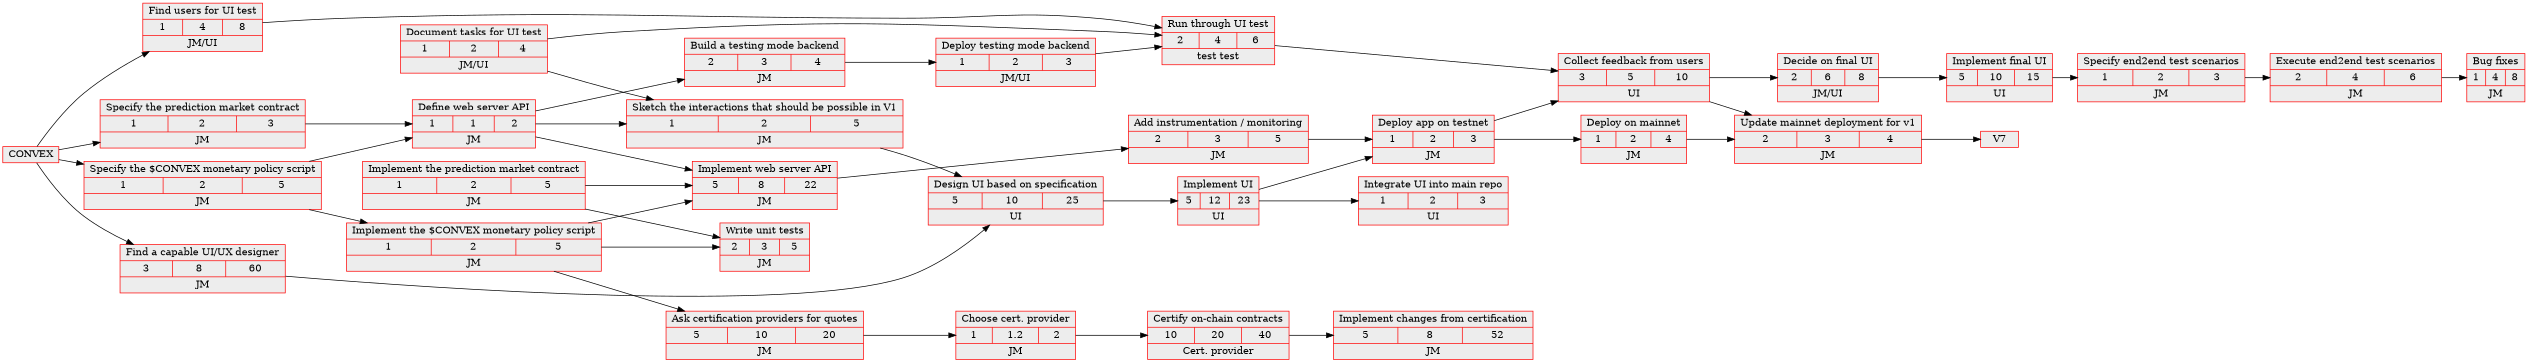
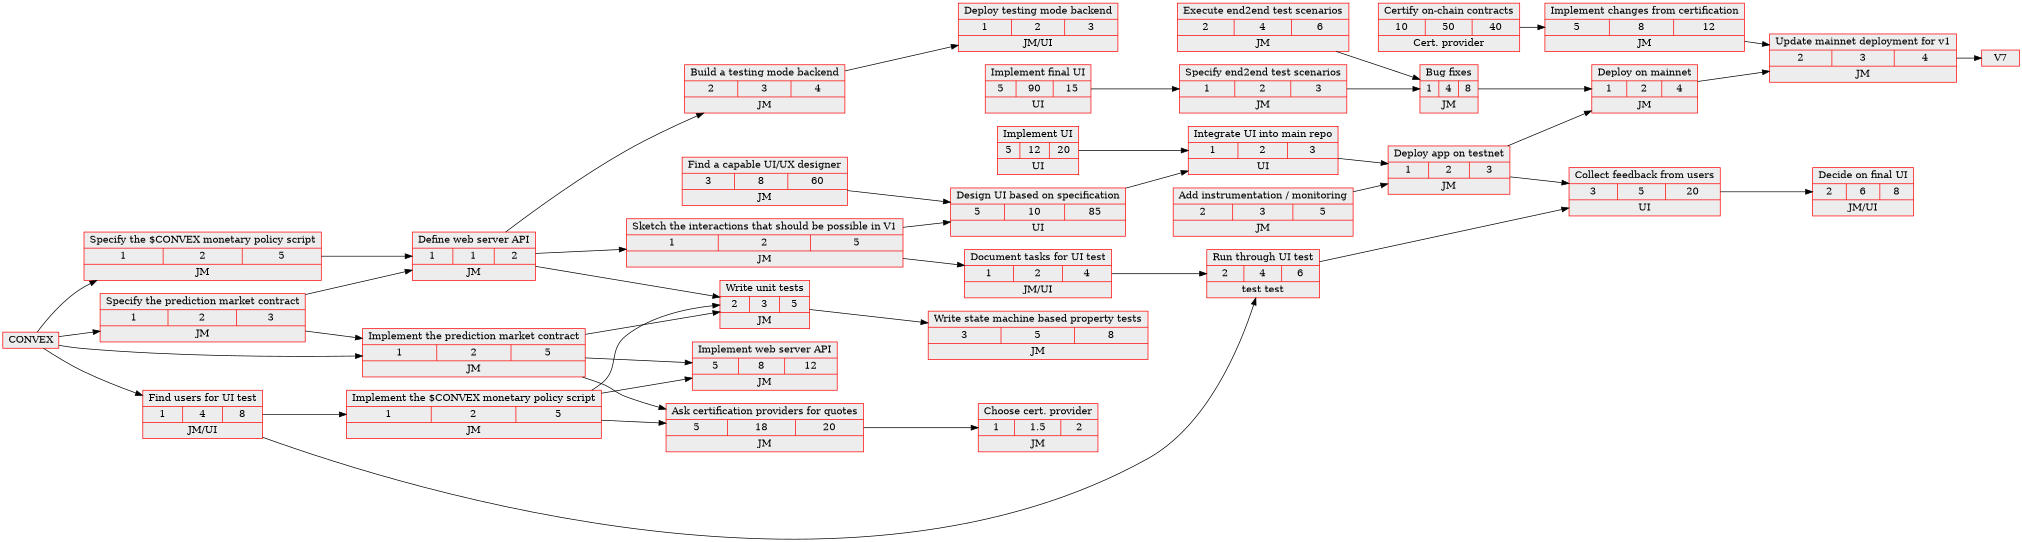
  digraph {
    rankdir=LR
    node [color=red fillcolor=grey93 shape=record style=filled]
    n1 [height=.1 label="<f0>Specify the prediction market contract |{1|2|3}|<f2>JM"]
    n2 [height=.1 label="<f0>Implement the prediction market contract |{1|2|5}|<f2>JM"]
    n3 [height=.1 label="<f0>Define web server API |{1|1|2}|<f2>JM"]
    n4 [height=.1 label="<f0>Write unit tests |{2|3|5}|<f2>JM"]
-   n5 [height=.1 label="<f0>Implement web server API |{5|8|22}|<f2>JM"]
-   n6 [height=.1 label="<f0>Ask certification providers for quotes |{5|10|20}|<f2>JM"]
+   n5 [height=.1 label="<f0>Implement web server API |{5|8|12}|<f2>JM"]
+   n6 [height=.1 label="<f0>Ask certification providers for quotes |{5|18|20}|<f2>JM"]
    n7 [height=.1 label="<f0>Sketch the interactions that should be possible in V1 |{1|2|5}|<f2>JM"]
    n8 [height=.1 label="<f0>Build a testing mode backend |{2|3|4}|<f2>JM"]
    n9 [height=.1 label="<f0>Specify the $CONVEX monetary policy script |{1|2|5}|<f2>JM"]
    n10 [height=.1 label="<f0>Implement the $CONVEX monetary policy script |{1|2|5}|<f2>JM"]
+   n11 [height=.1 label="<f0>Write state machine based property tests |{3|5|8}|<f2>JM"]
    n12 [height=.1 label="<f0>Add instrumentation / monitoring |{2|3|5}|<f2>JM"]
-   n13 [height=.1 label="<f0>Choose cert. provider |{1|1.2|2}|<f2>JM"]
+   n13 [height=.1 label="<f0>Choose cert. provider |{1|1.5|2}|<f2>JM"]
    n14 [height=.1 label="<f0>Deploy on mainnet |{1|2|4}|<f2>JM"]
    n15 [height=.1 label="<f0>Update mainnet deployment for v1 |{2|3|4}|<f2>JM"]
-   n16 [height=.1 label="<f0>Design UI based on specification |{5|10|25}|<f2>UI"]
+   n16 [height=.1 label="<f0>Design UI based on specification |{5|10|85}|<f2>UI"]
    n17 [height=.1 label="<f0>Document tasks for UI test |{1|2|4}|<f2>JM/UI"]
    n18 [height=.1 label="<f0>Deploy testing mode backend |{1|2|3}|<f2>JM/UI"]
    n19 [height=.1 label="<f0>Deploy app on testnet |{1|2|3}|<f2>JM"]
-   n20 [height=.1 label="<f0>Collect feedback from users |{3|5|10}|<f2>UI"]
+   n20 [height=.1 label="<f0>Collect feedback from users |{3|5|20}|<f2>UI"]
    n21 [height=.1 label="<f0>Find a capable UI/UX designer |{3|8|60}|<f2>JM"]
-   n22 [height=.1 label="<f0>Implement UI |{5|12|23}|<f2>UI"]
+   n22 [height=.1 label="<f0>Implement UI |{5|12|20}|<f2>UI"]
    n23 [height=.1 label="<f0>Run through UI test |{2|4|6}|<f2>test test"]
    n24 [height=.1 label="<f0>Integrate UI into main repo |{1|2|3}|<f2>UI"]
    n25 [height=.1 label="<f0>Find users for UI test |{1|4|8}|<f2>JM/UI"]
    n26 [height=.1 label="<f0>Decide on final UI |{2|6|8}|<f2>JM/UI"]
-   n27 [height=.1 label="<f0>Implement final UI |{5|10|15}|<f2>UI"]
+   n27 [height=.1 label="<f0>Implement final UI |{5|90|15}|<f2>UI"]
    n28 [height=.1 label="<f0>Specify end2end test scenarios |{1|2|3}|<f2>JM"]
    n29 [height=.1 label="<f0>Execute end2end test scenarios |{2|4|6}|<f2>JM"]
    n30 [height=.1 label="<f0>Bug fixes |{1|4|8}|<f2>JM"]
    n31 [height=.1 label=V7]
-   n32 [height=.1 label="<f0>Certify on-chain contracts |{10|20|40}|<f2>Cert. provider"]
-   n33 [height=.1 label="<f0>Implement changes from certification |{5|8|52}|<f2>JM"]
+   n32 [height=.1 label="<f0>Certify on-chain contracts |{10|50|40}|<f2>Cert. provider"]
+   n33 [height=.1 label="<f0>Implement changes from certification |{5|8|12}|<f2>JM"]
    n34 [height=.1 label=CONVEX]
+   n1 -> n2
    n1 -> n3
    n2 -> n4
    n2 -> n5
-   n3 -> n5
+   n2 -> n6
+   n3 -> n4
    n3 -> n7
    n3 -> n8
-   n5 -> n12
+   n4 -> n11
    n6 -> n13
    n7 -> n16
-   n17 -> n7
+   n7 -> n17
    n8 -> n18
    n9 -> n3
-   n9 -> n10
+   n25 -> n10
    n10 -> n4
    n10 -> n5
    n10 -> n6
    n12 -> n19
-   n13 -> n32
    n14 -> n15
    n15 -> n31
-   n16 -> n22
+   n16 -> n24
    n17 -> n23
-   n18 -> n23
    n19 -> n14
    n19 -> n20
    n20 -> n26
    n21 -> n16
    n22 -> n24
    n23 -> n20
-   n22 -> n19
+   n24 -> n19
    n25 -> n23
-   n26 -> n27
    n27 -> n28
-   n28 -> n29
+   n28 -> n30
    n29 -> n30
+   n30 -> n14
    n32 -> n33
-   n20 -> n15
+   n33 -> n15
    n34 -> n1
    n34 -> n9
-   n34 -> n21
+   n34 -> n2
    n34 -> n25
  }
